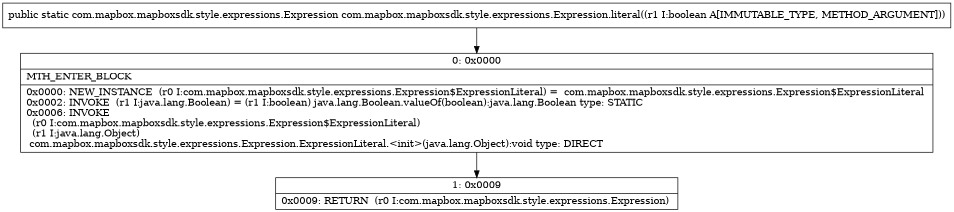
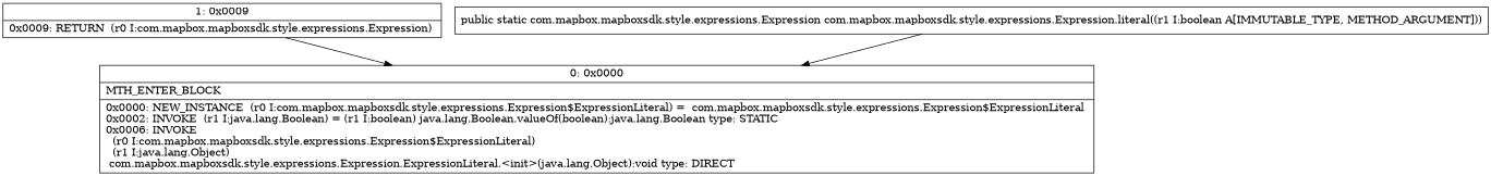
  digraph {
    node [shape=record]
    n1 [label="{0\:\ 0x0000|MTH_ENTER_BLOCK\l|0x0000: NEW_INSTANCE  (r0 I:com.mapbox.mapboxsdk.style.expressions.Expression$ExpressionLiteral) =  com.mapbox.mapboxsdk.style.expressions.Expression$ExpressionLiteral \l0x0002: INVOKE  (r1 I:java.lang.Boolean) = (r1 I:boolean) java.lang.Boolean.valueOf(boolean):java.lang.Boolean type: STATIC \l0x0006: INVOKE  \l  (r0 I:com.mapbox.mapboxsdk.style.expressions.Expression$ExpressionLiteral)\l  (r1 I:java.lang.Object)\l com.mapbox.mapboxsdk.style.expressions.Expression.ExpressionLiteral.\<init\>(java.lang.Object):void type: DIRECT \l}"]
    n2 [label="{1\:\ 0x0009|0x0009: RETURN  (r0 I:com.mapbox.mapboxsdk.style.expressions.Expression) \l}"]
    n3 [label="{public static com.mapbox.mapboxsdk.style.expressions.Expression com.mapbox.mapboxsdk.style.expressions.Expression.literal((r1 I:boolean A[IMMUTABLE_TYPE, METHOD_ARGUMENT])) }"]
-   n1 -> n2
+   n2 -> n1
    n3 -> n1
  }
